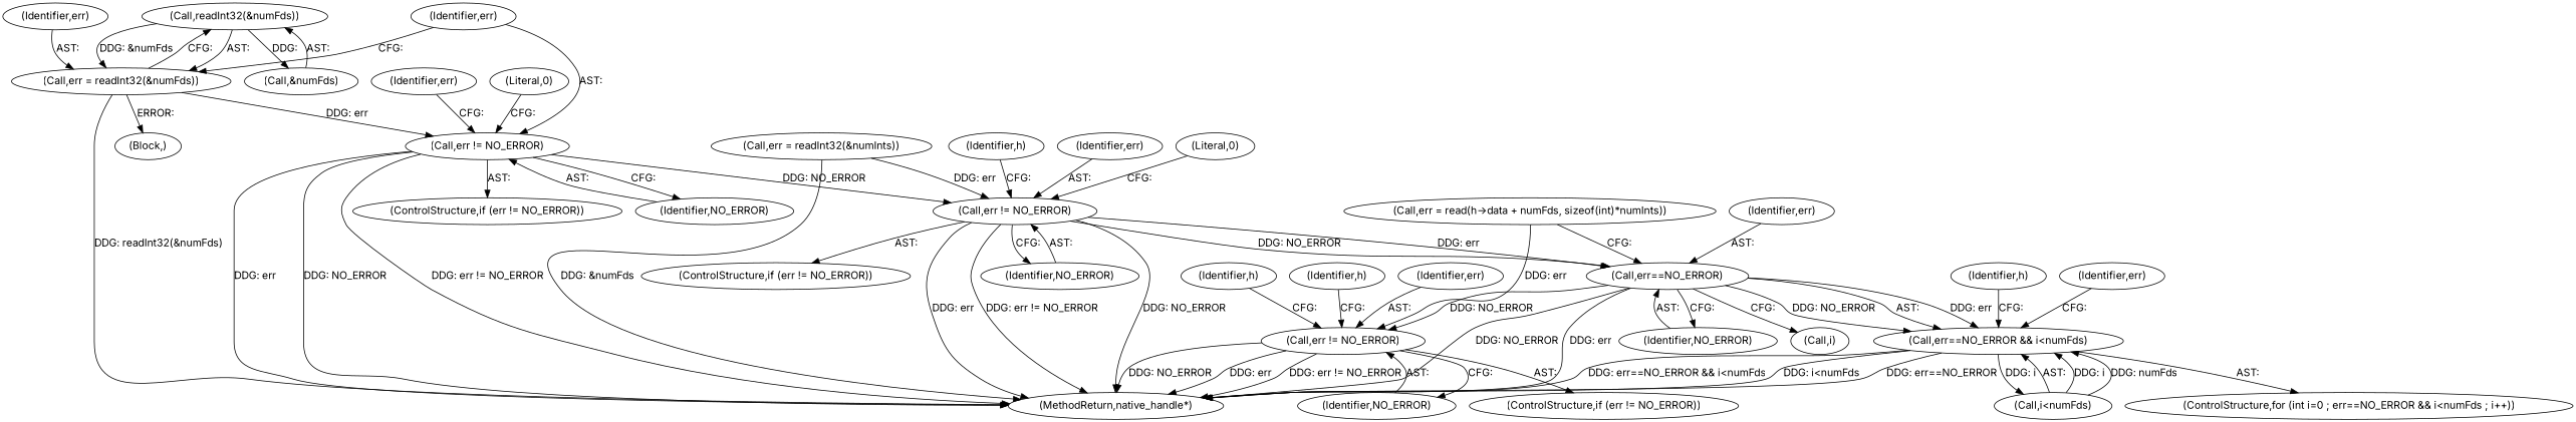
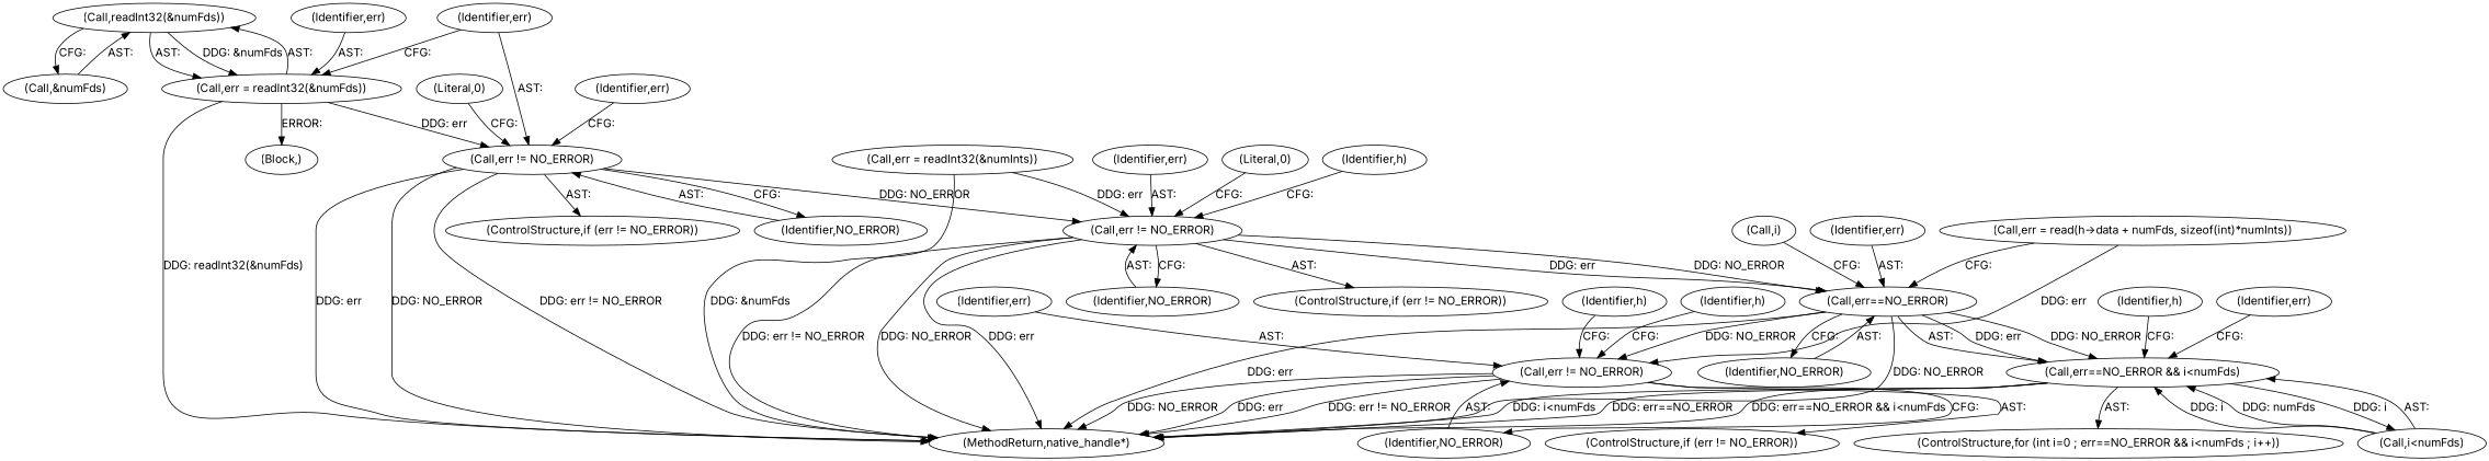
  digraph {
    fontname=Inter
    node [fontname=Inter]
    edge [fontname=Inter]
    n1 [label="(Call,readInt32(&numFds))"]
    n2 [label="(Call,err = readInt32(&numFds))"]
    n3 [label="(Call,&numFds)"]
    n4 [label="(MethodReturn,native_handle*)"]
    n5 [label="(Call,err != NO_ERROR)"]
    n6 [label="(Block,)"]
    n7 [label="(Call,err != NO_ERROR)"]
    n8 [label="(ControlStructure,if (err != NO_ERROR))"]
    n9 [label="(Identifier,NO_ERROR)"]
    n10 [label="(Call,err==NO_ERROR)"]
    n11 [label="(Identifier,NO_ERROR)"]
    n12 [label="(ControlStructure,if (err != NO_ERROR))"]
    n13 [label="(Call,err==NO_ERROR && i<numFds)"]
    n14 [label="(Call,err != NO_ERROR)"]
    n15 [label="(Identifier,NO_ERROR)"]
    n16 [label="(Call,i<numFds)"]
    n17 [label="(ControlStructure,for (int i=0 ; err==NO_ERROR && i<numFds ; i++))"]
    n18 [label="(ControlStructure,if (err != NO_ERROR))"]
    n19 [label="(Identifier,NO_ERROR)"]
    n20 [label="(Call,err = readInt32(&numInts))"]
    n21 [label="(Identifier,err)"]
    n22 [label="(Identifier,err)"]
    n23 [label="(Identifier,err)"]
    n24 [label="(Identifier,h)"]
    n25 [label="(Literal,0)"]
    n26 [label="(Identifier,err)"]
    n27 [label="(Identifier,h)"]
    n28 [label="(Identifier,err)"]
    n29 [label="(Identifier,err)"]
    n30 [label="(Call,i)"]
    n31 [label="(Identifier,h)"]
    n32 [label="(Call,err = read(h->data + numFds, sizeof(int)*numInts))"]
    n33 [label="(Identifier,h)"]
    n34 [label="(Literal,0)"]
    n35 [label="(Identifier,err)"]
    n1 -> n2 [label="AST: "]
    n1 -> n2 [label="DDG: &numFds"]
-   n1 -> n3 [label="DDG: "]
-   n2 -> n1 [label="CFG: "]
+   n1 -> n3 [label="CFG: "]
+   n2 -> n1 [label="AST: "]
    n2 -> n4 [label="DDG: readInt32(&numFds)"]
    n2 -> n5 [label="DDG: err"]
    n2 -> n6 [label="ERROR: "]
    n3 -> n1 [label="AST: "]
    n5 -> n4 [label="DDG: err"]
    n5 -> n4 [label="DDG: NO_ERROR"]
    n5 -> n4 [label="DDG: err != NO_ERROR"]
    n5 -> n7 [label="DDG: NO_ERROR"]
    n5 -> n8 [label="AST: "]
    n5 -> n9 [label="CFG: "]
    n7 -> n4 [label="DDG: err"]
    n7 -> n4 [label="DDG: err != NO_ERROR"]
    n7 -> n4 [label="DDG: NO_ERROR"]
    n7 -> n10 [label="DDG: err"]
    n7 -> n10 [label="DDG: NO_ERROR"]
    n7 -> n11 [label="CFG: "]
    n7 -> n12 [label="AST: "]
    n9 -> n5 [label="AST: "]
    n10 -> n4 [label="DDG: err"]
    n10 -> n4 [label="DDG: NO_ERROR"]
    n10 -> n13 [label="AST: "]
    n10 -> n13 [label="DDG: err"]
    n10 -> n13 [label="DDG: NO_ERROR"]
    n10 -> n14 [label="DDG: NO_ERROR"]
    n10 -> n15 [label="CFG: "]
    n11 -> n7 [label="AST: "]
    n13 -> n4 [label="DDG: err==NO_ERROR && i<numFds"]
    n13 -> n4 [label="DDG: i<numFds"]
    n13 -> n4 [label="DDG: err==NO_ERROR"]
    n13 -> n16 [label="DDG: i"]
    n13 -> n17 [label="AST: "]
    n14 -> n4 [label="DDG: NO_ERROR"]
    n14 -> n4 [label="DDG: err"]
    n14 -> n4 [label="DDG: err != NO_ERROR"]
    n14 -> n18 [label="AST: "]
    n14 -> n19 [label="CFG: "]
    n15 -> n10 [label="AST: "]
    n16 -> n13 [label="AST: "]
    n16 -> n13 [label="DDG: i"]
    n16 -> n13 [label="DDG: numFds"]
    n19 -> n14 [label="AST: "]
    n20 -> n4 [label="DDG: &numFds"]
    n20 -> n7 [label="DDG: err"]
    n21 -> n14 [label="AST: "]
    n22 -> n5 [label="CFG: "]
    n23 -> n2 [label="AST: "]
    n24 -> n13 [label="CFG: "]
    n25 -> n5 [label="CFG: "]
    n26 -> n13 [label="CFG: "]
    n27 -> n7 [label="CFG: "]
    n28 -> n7 [label="AST: "]
    n29 -> n2 [label="CFG: "]
    n29 -> n5 [label="AST: "]
-   n10 -> n30 [label="CFG: "]
+   n30 -> n10 [label="CFG: "]
    n31 -> n14 [label="CFG: "]
    n32 -> n10 [label="CFG: "]
    n32 -> n14 [label="DDG: err"]
    n33 -> n14 [label="CFG: "]
    n34 -> n7 [label="CFG: "]
    n35 -> n10 [label="AST: "]
  }
